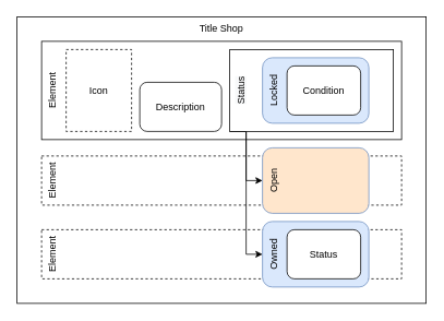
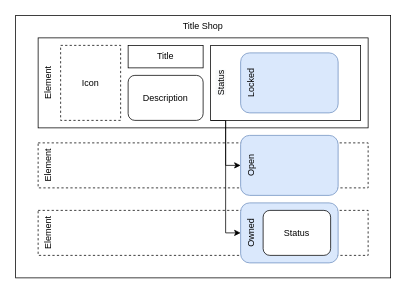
  <mxCell id="0" />
  <mxCell id="1" parent="0" />
  <mxCell id="2" value="Title Shop" style="rounded=0;whiteSpace=wrap;html=1;verticalAlign=top;strokeColor=#000000;" vertex="1" parent="1"><mxGeometry x="20" y="20" width="500" height="350" as="geometry" /></mxCell>
  <mxCell id="3" value="Element" style="rounded=0;whiteSpace=wrap;html=1;verticalAlign=top;align=center;horizontal=0;dashed=1;fillColor=#FFFFFF;strokeColor=#000000;" vertex="1" parent="1"><mxGeometry x="50" y="280" width="440" height="60" as="geometry" /></mxCell>
  <mxCell id="4" value="Element" style="rounded=0;whiteSpace=wrap;html=1;verticalAlign=top;align=center;horizontal=0;dashed=1;fillColor=#FFFFFF;strokeColor=#000000;" vertex="1" parent="1"><mxGeometry x="50" y="190" width="440" height="60" as="geometry" /></mxCell>
  <mxCell id="5" value="Element" style="rounded=0;whiteSpace=wrap;html=1;verticalAlign=top;align=center;horizontal=0;" vertex="1" parent="1"><mxGeometry x="50" y="50" width="440" height="120" as="geometry" /></mxCell>
  <mxCell id="6" value="Icon" style="rounded=0;whiteSpace=wrap;html=1;align=center;dashed=1;" vertex="1" parent="1"><mxGeometry x="80" y="60" width="80" height="100" as="geometry" /></mxCell>
+ <mxCell id="7" value="Title" style="rounded=0;whiteSpace=wrap;html=1;align=center;" vertex="1" parent="1"><mxGeometry x="170" y="60" width="100" height="30" as="geometry" /></mxCell>
  <mxCell id="8" value="Description" style="whiteSpace=wrap;html=1;align=center;rounded=1;" vertex="1" parent="1"><mxGeometry x="170" y="100" width="100" height="60" as="geometry" /></mxCell>
  <mxCell id="9" style="edgeStyle=orthogonalEdgeStyle;rounded=0;orthogonalLoop=1;jettySize=auto;html=1;exitX=0;exitY=1;exitDx=0;exitDy=0;entryX=0;entryY=0.5;entryDx=0;entryDy=0;" edge="1" parent="1" source="11" target="14"><mxGeometry relative="1" as="geometry"><Array as="points"><mxPoint x="300" y="160" /><mxPoint x="300" y="220" /></Array></mxGeometry></mxCell>
  <mxCell id="10" style="edgeStyle=orthogonalEdgeStyle;rounded=0;orthogonalLoop=1;jettySize=auto;html=1;exitX=0;exitY=1;exitDx=0;exitDy=0;entryX=0;entryY=0.5;entryDx=0;entryDy=0;" edge="1" parent="1" source="11" target="15"><mxGeometry relative="1" as="geometry"><Array as="points"><mxPoint x="300" y="160" /><mxPoint x="300" y="310" /></Array></mxGeometry></mxCell>
  <mxCell id="11" value="&lt;span style=&quot;background-color: rgb(248 , 249 , 250)&quot;&gt;Status&lt;/span&gt;" style="rounded=0;whiteSpace=wrap;html=1;align=center;horizontal=0;verticalAlign=top;" vertex="1" parent="1"><mxGeometry x="280" y="60" width="200" height="100" as="geometry" /></mxCell>
  <mxCell id="12" value="Locked" style="rounded=1;whiteSpace=wrap;html=1;align=center;verticalAlign=top;horizontal=0;fillColor=#dae8fc;strokeColor=#6c8ebf;" vertex="1" parent="1"><mxGeometry x="320" y="70" width="130" height="80" as="geometry" /></mxCell>
- <mxCell id="13" value="Сondition" style="rounded=1;whiteSpace=wrap;html=1;align=center;" vertex="1" parent="1"><mxGeometry x="350" y="80" width="90" height="60" as="geometry" /></mxCell>
- <mxCell id="14" value="&lt;span&gt;Open&lt;/span&gt;" style="rounded=1;whiteSpace=wrap;html=1;align=center;verticalAlign=top;horizontal=0;fillColor=#ffe6cc;strokeColor=#6c8ebf;labelBackgroundColor=none;" vertex="1" parent="1"><mxGeometry x="320" y="180" width="130" height="80" as="geometry" /></mxCell>
+ <mxCell id="14" value="&lt;span&gt;Open&lt;/span&gt;" style="rounded=1;whiteSpace=wrap;html=1;align=center;verticalAlign=top;horizontal=0;fillColor=#dae8fc;strokeColor=#6c8ebf;labelBackgroundColor=none;" vertex="1" parent="1"><mxGeometry x="320" y="180" width="130" height="80" as="geometry" /></mxCell>
  <mxCell id="15" value="&lt;span style=&quot;&quot;&gt;Owned&lt;/span&gt;" style="rounded=1;whiteSpace=wrap;html=1;align=center;verticalAlign=top;horizontal=0;fillColor=#dae8fc;strokeColor=#6c8ebf;labelBackgroundColor=none;" vertex="1" parent="1"><mxGeometry x="320" y="270" width="130" height="80" as="geometry" /></mxCell>
  <mxCell id="16" value="Status" style="rounded=1;whiteSpace=wrap;html=1;align=center;" vertex="1" parent="1"><mxGeometry x="350" y="280" width="90" height="60" as="geometry" /></mxCell>
